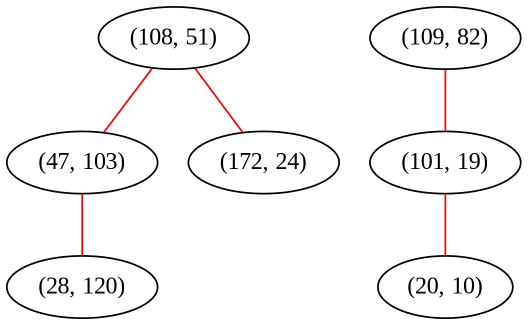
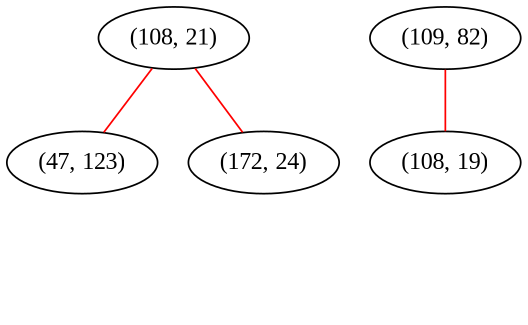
  graph {
    fontname="Liberation Serif"
    node [fontname="Liberation Serif"]
    edge [color=red fontname="Liberation Serif" weight=1]
-   "(108, 21)" [label="(108, 51)"]
-   "(47, 123)" [label="(47, 103)"]
+   "(108, 21)"
+   "(47, 123)"
    "(172, 24)"
-   "(28, 120)"
-   "(108, 19)" [label="(101, 19)"]
-   "(20, 10)"
+   "(108, 19)"
    n7 [label="(109, 82)"]
    "(108, 21)" -- "(47, 123)"
    "(108, 21)" -- "(172, 24)"
-   "(47, 123)" -- "(28, 120)"
-   "(108, 19)" -- "(20, 10)"
    n7 -- "(108, 19)"
  }
